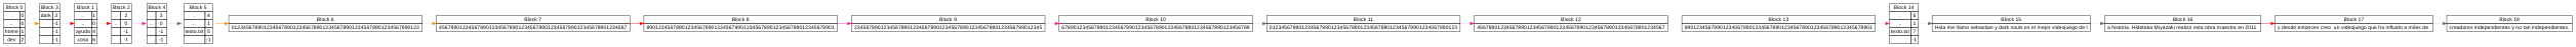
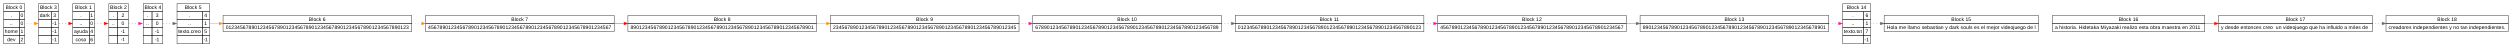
  digraph {
    fontname="Liberation Sans"
    rankdir=LR
    node [fontname="Liberation Sans" margin=0 shape=none]
    edge [color=gray40 fontname="Liberation Sans" style=dotted]
    n1 [label=< 		<table border="0" cellborder="1" cellspacing="0"> 			<tr> <td colspan = "2" PORT="p">Block 0</td> </tr> 			<tr> <td>.</td> <td>0</td> </tr> 			<tr> <td>..</td> <td>0</td> </tr> 			<tr> <td>home</td> <td>1</td> </tr> 			<tr> <td>dev</td> <td>2</td> </tr> 	</table> >]
    n2 [label=< 		<table border="0" cellborder="1" cellspacing="0"> 			<tr> <td colspan = "2" PORT="p">Block 3</td> </tr> 			<tr> <td>dark</td> <td>3</td> </tr> 			<tr> <td></td> <td>-1</td> </tr> 			<tr> <td></td> <td>-1</td> </tr> 			<tr> <td></td> <td>-1</td> </tr> 	</table> >]
    n3 [label=< 		<table border="0" cellborder="1" cellspacing="0"> 			<tr> <td colspan = "2" PORT="p">Block 1</td> </tr> 			<tr> <td>.</td> <td>1</td> </tr> 			<tr> <td>..</td> <td>0</td> </tr> 			<tr> <td>ayuda</td> <td>4</td> </tr> 			<tr> <td>coso</td> <td>6</td> </tr> 	</table> >]
    n4 [label=< 		<table border="0" cellborder="1" cellspacing="0"> 			<tr> <td colspan = "2" PORT="p">Block 2</td> </tr> 			<tr> <td>.</td> <td>2</td> </tr> 			<tr> <td>..</td> <td>0</td> </tr> 			<tr> <td></td> <td>-1</td> </tr> 			<tr> <td></td> <td>-1</td> </tr> 	</table> >]
    n5 [label=< 		<table border="0" cellborder="1" cellspacing="0"> 			<tr> <td colspan = "2" PORT="p">Block 4</td> </tr> 			<tr> <td>.</td> <td>3</td> </tr> 			<tr> <td>..</td> <td>0</td> </tr> 			<tr> <td></td> <td>-1</td> </tr> 			<tr> <td></td> <td>-1</td> </tr> 	</table> >]
-   n6 [label=< 		<table border="0" cellborder="1" cellspacing="0"> 			<tr> <td colspan = "2" PORT="p">Block 5</td> </tr> 			<tr> <td>.</td> <td>4</td> </tr> 			<tr> <td>..</td> <td>1</td> </tr> 			<tr> <td>texto.txt</td> <td>5</td> </tr> 			<tr> <td></td> <td>-1</td> </tr> 	</table> >]
+   n6 [label=< 		<table border="0" cellborder="1" cellspacing="0"> 			<tr> <td colspan = "2" PORT="p">Block 5</td> </tr> 			<tr> <td>.</td> <td>4</td> </tr> 			<tr> <td>..</td> <td>1</td> </tr> 			<tr> <td>texto.creo</td> <td>5</td> </tr> 			<tr> <td></td> <td>-1</td> </tr> 	</table> >]
    n7 [label=< 		<table border="0" cellborder="1" cellspacing="0"> 			<tr> <td colspan = "2">Block 6</td> </tr> 			<tr> <td colspan = "2"> 0123456789012345678901234567890123456789012345678901234567890123 </td> </tr> 	</table> >]
    n8 [label=< 		<table border="0" cellborder="1" cellspacing="0"> 			<tr> <td colspan = "2">Block 7</td> </tr> 			<tr> <td colspan = "2"> 4567890123456789012345678901234567890123456789012345678901234567 </td> </tr> 	</table> >]
    n9 [label=< 		<table border="0" cellborder="1" cellspacing="0"> 			<tr> <td colspan = "2">Block 8</td> </tr> 			<tr> <td colspan = "2"> 8901234567890123456789012345678901234567890123456789012345678901 </td> </tr> 	</table> >]
    n10 [label=< 		<table border="0" cellborder="1" cellspacing="0"> 			<tr> <td colspan = "2">Block 9</td> </tr> 			<tr> <td colspan = "2"> 2345678901234567890123456789012345678901234567890123456789012345 </td> </tr> 	</table> >]
    n11 [label=< 		<table border="0" cellborder="1" cellspacing="0"> 			<tr> <td colspan = "2">Block 10</td> </tr> 			<tr> <td colspan = "2"> 6789012345678901234567890123456789012345678901234567890123456789 </td> </tr> 	</table> >]
    n12 [label=< 		<table border="0" cellborder="1" cellspacing="0"> 			<tr> <td colspan = "2">Block 11</td> </tr> 			<tr> <td colspan = "2"> 0123456789012345678901234567890123456789012345678901234567890123 </td> </tr> 	</table> >]
    n13 [label=< 		<table border="0" cellborder="1" cellspacing="0"> 			<tr> <td colspan = "2">Block 12</td> </tr> 			<tr> <td colspan = "2"> 4567890123456789012345678901234567890123456789012345678901234567 </td> </tr> 	</table> >]
    n14 [label=< 		<table border="0" cellborder="1" cellspacing="0"> 			<tr> <td colspan = "2">Block 13</td> </tr> 			<tr> <td colspan = "2"> 8901234567890123456789012345678901234567890123456789012345678901 </td> </tr> 	</table> >]
    n15 [label=< 		<table border="0" cellborder="1" cellspacing="0"> 			<tr> <td colspan = "2" PORT="p">Block 14</td> </tr> 			<tr> <td>.</td> <td>6</td> </tr> 			<tr> <td>..</td> <td>1</td> </tr> 			<tr> <td>texto.txt</td> <td>7</td> </tr> 			<tr> <td></td> <td>-1</td> </tr> 	</table> >]
    n16 [label=< 		<table border="0" cellborder="1" cellspacing="0"> 			<tr> <td colspan = "2">Block 15</td> </tr> 			<tr> <td colspan = "2"> Hola me llamo sebastian y dark souls es el mejor videojuego de l </td> </tr> 	</table> >]
    n17 [label=< 		<table border="0" cellborder="1" cellspacing="0"> 			<tr> <td colspan = "2">Block 16</td> </tr> 			<tr> <td colspan = "2"> a historia. Hidetaka Miyazaki realizo esta obra maestra en 2011  </td> </tr> 	</table> >]
    n18 [label=< 		<table border="0" cellborder="1" cellspacing="0"> 			<tr> <td colspan = "2">Block 17</td> </tr> 			<tr> <td colspan = "2"> y desde entonces creo  un videojuego que ha influido a miles de  </td> </tr> 	</table> >]
    n19 [label=< 		<table border="0" cellborder="1" cellspacing="0"> 			<tr> <td colspan = "2">Block 18</td> </tr> 			<tr> <td colspan = "2"> creadores independientes y no tan independientes. </td> </tr> 	</table> >]
    n1 -> n2 [color=darkorange]
    n2 -> n3 [color=red]
    n3 -> n4 [color=red]
    n4 -> n5 [color=deeppink]
    n5 -> n6
    n6 -> n7 [color=darkorange style=solid]
    n7 -> n8 [color=darkorange]
    n8 -> n9 [color=red style=solid]
-   n9 -> n10 [color=deeppink style=solid]
+   n9 -> n10 [color=darkorange style=solid]
    n10 -> n11 [color=deeppink]
    n11 -> n12
    n12 -> n13 [color=deeppink]
+   n13 -> n14 [style=solid]
    n14 -> n15 [color=deeppink]
    n15 -> n16
-   n16 -> n17
    n17 -> n18 [color=red style=solid]
    n18 -> n19
  }
